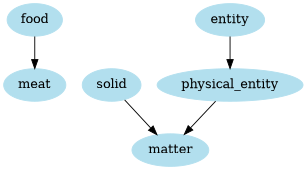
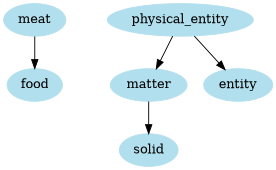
  digraph {
    node [color=lightblue2 style=filled]
    meat
    food
    solid
    matter
    physical_entity
    entity
-   food -> meat
-   solid -> matter
+   meat -> food
+   matter -> solid
    physical_entity -> matter
-   entity -> physical_entity
+   physical_entity -> entity
  }
